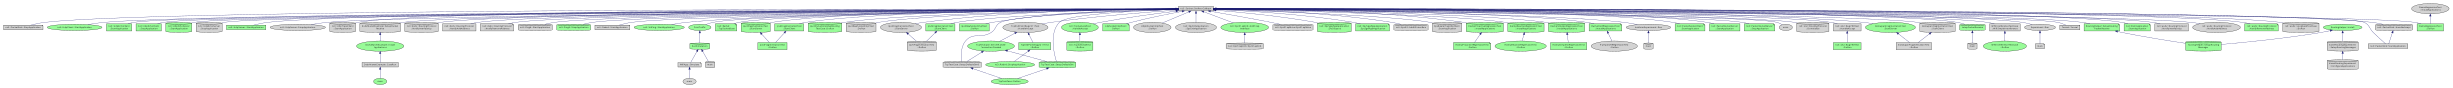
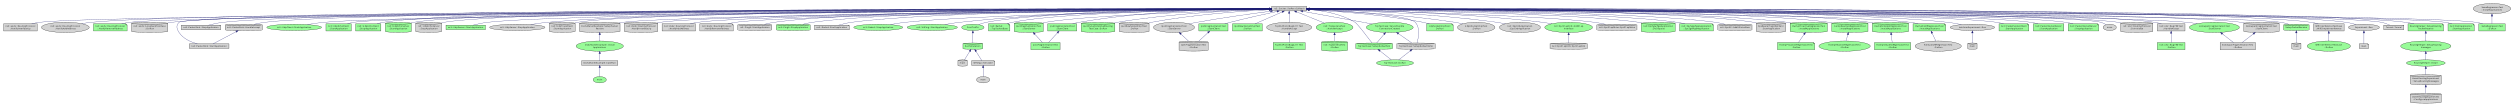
  digraph {
    fontname="Open Sans"
    rankdir=TB
    node [color=black fillcolor=palegreen fontname="Open Sans" fontsize=10 shape=cylinder style=filled]
    edge [color=midnightblue dir=back fontname="Open Sans" fontsize=10 labelfontname=Helvetica labelfontsize=10 style=solid]
    n1 [fillcolor=lightgrey fontcolor=black height=0.2 label="ns3::Socket::SetRecvCallback" shape=box width=0.4]
    n2 [fillcolor=lightgrey height=0.2 label="ns3::aodv::RoutingProtocol\l::NotifyInterfaceUp" shape=box width=0.4]
    n3 [fillcolor=lightgrey height=0.2 label="ns3::aodv::RoutingProtocol\l::NotifyAddAddress" shape=ellipse width=0.4]
    n4 [height=0.2 label="ns3::aodv::RoutingProtocol\l::NotifyRemoveAddress" shape=note width=0.4]
    n5 [fillcolor=lightgrey height=0.2 label="ns3::aodv::LoopbackTestCase\l::DoRun" width=0.4]
    n6 [fillcolor=lightgrey height=0.2 label="ns3::PacketSink::StartApplication" shape=box width=0.4]
    n7 [fillcolor=lightgrey height=0.2 label="ns3::PacketSink::StopApplication" shape=note width=0.4]
    n8 [fillcolor=lightgrey height=0.2 label="ns3::PacketSink::HandleAccept" width=0.4]
    n9 [height=0.2 label="ns3::UdpClient::StartApplication" shape=ellipse width=0.4]
    n10 [height=0.2 label="ns3::UdpEchoClient\l::StartApplication" shape=box width=0.4]
    n11 [height=0.2 label="ns3::UdpEchoClient\l::StopApplication" shape=box width=0.4]
    n12 [height=0.2 label="ns3::UdpEchoServer\l::StartApplication" width=0.4]
    n13 [fillcolor=lightgrey height=0.2 label="ns5::UdpEchoServer\l::StopApplication" width=0.4]
    n14 [height=0.2 label="ns3::UdpServer::StartApplication" shape=box width=0.4]
    n15 [fillcolor=lightgrey height=0.2 label="ns3::UdpServer::StopApplication" shape=ellipse width=0.4]
    n16 [fillcolor=lightgrey height=0.2 label="ns3::UdpTraceClient\l::StartApplication" width=0.4]
    n17 [fillcolor=lightgrey height=0.2 label="DsdvManetExample::SetupPacket\lReceive" width=0.4]
    n18 [fillcolor=lightgrey height=0.2 label="ns3::dsdv::RoutingProtocol\l::NotifyInterfaceUp" width=0.4]
    n19 [fillcolor=lightgrey height=0.2 label="ns3::dsdv::RoutingProtocol\l::NotifyAddAddress" shape=box width=0.4]
    n20 [fillcolor=lightgrey height=0.2 label="ns3::dsdv::RoutingProtocol\l::NotifyRemoveAddress" shape=note width=0.4]
    n21 [fillcolor=lightgrey height=0.2 label="ns3::Ping6::StartApplication" width=0.4]
    n22 [height=0.2 label="ns3::Ping6::StopApplication" width=0.4]
    n23 [fillcolor=lightgrey height=0.2 label="ns3::Radvd::StartApplication" shape=note width=0.4]
    n24 [height=0.2 label="ns3::Radvd::StopApplication" shape=ellipse width=0.4]
    n25 [height=0.2 label="ns3::V4Ping::StartApplication" shape=ellipse width=0.4]
    n26 [height=0.2 label=PrintTraffic shape=ellipse width=0.4]
    n27 [height=0.2 label="ns3::Radvd\l::TcpSocketBase" shape=note width=0.4]
    n28 [height=0.2 label="Ipv4FragmentationTest\l::StartServer" width=0.4]
    n29 [height=0.2 label="Ipv4FragmentationTest\l::StartClient" shape=box width=0.4]
    n30 [height=0.2 label="Ipv4DynamicGlobalRouting\lTestCase::DoRun" width=0.4]
    n31 [fillcolor=lightgrey height=0.2 label="Ipv4RawSocketImplTest\l::DoRun" width=0.4]
    n32 [fillcolor=lightgrey height=0.2 label="Ipv6FragmentationTest\l::StartServer" shape=ellipse width=0.4]
    n33 [height=0.2 label="Ipv6FragmentationTest\l::StartClient" shape=box width=0.4]
    n34 [height=0.2 label="Ipv6RawSocketImplTest\l::DoRun" shape=box width=0.4]
    n35 [fillcolor=lightgrey height=0.2 label="TcpEndPointBug2211Test\l::HandleAccept" shape=ellipse width=0.4]
    n36 [height=0.2 label="ns3::TcpGeneralTest\l::HandleAccept" shape=ellipse width=0.4]
    n37 [height=0.2 label="TcpTestCase::ServerHandle\lConnectionCreated" shape=ellipse width=0.4]
    n38 [height=0.2 label="TcpTestCase::SetupDefaultSim" width=0.4]
    n39 [fillcolor=lightgrey height=0.2 label="TcpTestCase::SetupDefaultSim6" width=0.4]
    n40 [height=0.2 label="UdpSocketImplTest::\lDoRun" shape=note width=0.4]
    n41 [fillcolor=lightgrey height=0.2 label="Udp6SocketImplTest\l::DoRun" shape=ellipse width=0.4]
    n42 [fillcolor=lightgrey height=0.2 label="ns3::EpcEnbApplication\l::EpcEnbApplication" shape=ellipse width=0.4]
    n43 [height=0.2 label="ns3::EpcS1apEnb::AddS1ap\lInterface" shape=ellipse width=0.4]
    n44 [fillcolor=lightgrey height=0.2 label="ns3::EpcS1apMme::EpcS1apMme" width=0.4]
    n45 [height=0.2 label="ns3::EpcSgwPgwApplication\l::DoDispose" width=0.4]
    n46 [height=0.2 label="ns3::EpcSgwPgwApplication\l::EpcSgwPgwApplication" shape=note width=0.4]
    n47 [fillcolor=lightgrey height=0.2 label="ns3::EpcX2::AddX2Interface" width=0.4]
    n48 [fillcolor=lightgrey height=0.2 label="EpsBearerTagUdpClient\l::StartApplication" width=0.4]
    n49 [height=0.2 label="HwmpProactiveRegressionTest\l::InstallApplications" width=0.4]
    n50 [height=0.2 label="HwmpReactiveRegressionTest\l::InstallApplications" width=0.4]
    n51 [height=0.2 label="HwmpSimplestRegressionTest\l::InstallApplications" width=0.4]
    n52 [height=0.2 label="HwmpDoRfRegressionTest\l::InstallApplications" shape=note width=0.4]
    n53 [fillcolor=lightgrey height=0.2 label="NetAnimExperiment::Run" shape=ellipse width=0.4]
    n54 [height=0.2 label="ns3::PacketSocketClient\l::StartApplication" shape=note width=0.4]
    n55 [height=0.2 label="ns3::PacketSocketServer\l::StartApplication" shape=box width=0.4]
    n56 [height=0.2 label="ns3::PacketSocketServer\l::StopApplication" shape=note width=0.4]
    n57 [fillcolor=lightgrey height=0.2 label=main shape=ellipse width=0.4]
    n58 [fillcolor=lightgrey height=0.2 label="ns3::olsr::RoutingProtocol\l::DoInitialize" width=0.4]
    n59 [fillcolor=lightgrey height=0.2 label="ns3::olsr::Bug780Test\l::HandleAccept" shape=box width=0.4]
    n60 [height=0.2 label="SixlowpanFragmentationTest\l::StartServer" shape=ellipse width=0.4]
    n61 [fillcolor=lightgrey height=0.2 label="SixlowpanFragmentationTest\l::StartClient" width=0.4]
    n62 [height=0.2 label=SetupPacketReceive width=0.4]
    n63 [fillcolor=lightgrey height=0.2 label="WifiInterferenceTestCase\l::WifiSimpleInterference" shape=box width=0.4]
    n64 [fillcolor=lightgrey height=0.2 label="Experiment::Run" shape=ellipse width=0.4]
    n65 [fillcolor=lightgrey height=0.2 label="Tunnel::Tunnel" shape=note width=0.4]
    n66 [height=0.2 label="RoutingHelper::SetupRouting\lPacketReceive" shape=note width=0.4]
    n67 [height=0.2 label="ns3::BsmApplication\l::StartApplication" shape=note width=0.4]
    n68 [height=0.2 label="FlameRegressionTest\l::DoRun" shape=box width=0.4]
    n69 [height=0.2 label="DsdvManetExample::Install\lApplications" shape=ellipse width=0.4]
    n70 [height=0.2 label=RunSimulation width=0.4]
    n71 [height=0.2 label="Ipv4FragmentationTest\l::DoRun" shape=box width=0.4]
    n72 [fillcolor=lightgrey height=0.2 label="Ipv6FragmentationTest\l::DoRun" width=0.4]
    n73 [height=0.2 label="TcpEndPointBug2211Test\l::DoRun" shape=box width=0.4]
    n74 [height=0.2 label="ns3::TcpGeneralTest\l::DoRun" width=0.4]
    n75 [height=0.2 label="TcpTestCase::DoRun" shape=ellipse width=0.4]
    n76 [fillcolor=lightgrey height=0.2 label="ns3::EpcS1apEnb::EpcS1apEnb" width=0.4]
    n77 [height=0.2 label="HwmpProactiveRegressionTest\l::DoRun" shape=note width=0.4]
    n78 [height=0.2 label="HwmpReactiveRegressionTest\l::DoRun" shape=ellipse width=0.4]
    n79 [height=0.2 label="HwmpSimplestRegressionTest\l::DoRun" shape=box width=0.4]
    n80 [fillcolor=lightgrey height=0.2 label="HwmpDoRfRegressionTest\l::DoRun" shape=ellipse width=0.4]
    n81 [fillcolor=lightgrey height=0.2 label="FlameRegressionTest\l::InstallApplications" shape=ellipse width=0.4]
    n82 [fillcolor=lightgrey height=0.2 label=main width=0.4]
    n83 [height=0.2 label="ns3::olsr::Bug780Test\l::DoRun" shape=box width=0.4]
    n84 [fillcolor=lightgrey height=0.2 label="SixlowpanFragmentationTest\l::DoRun" shape=box width=0.4]
    n85 [fillcolor=lightgrey height=0.2 label=main width=0.4]
    n86 [height=0.2 label="WifiInterferenceTestCase\l::DoRun" shape=ellipse width=0.4]
    n87 [fillcolor=lightgrey height=0.2 label=main shape=note width=0.4]
-   n88 [height=0.2 label="RoutingHelper::SetupRouting\lMessages" width=0.4]
+   n88 [height=0.2 label="RoutingHelper::SetupRouting\lMessages" shape=ellipse width=0.4]
    n89 [fillcolor=lightgrey height=0.2 label="DsdvManetExample::CaseRun" shape=box width=0.4]
    n90 [height=0.2 label=main shape=ellipse width=0.4]
    n91 [fillcolor=lightgrey height=0.2 label=main width=0.4]
    n92 [fillcolor=lightgrey height=0.2 label="WifiApp::Simulate" shape=note width=0.4]
    n93 [fillcolor=lightgrey height=0.2 label=main shape=ellipse width=0.4]
    n94 [height=0.2 label="RoutingHelper::Install" shape=ellipse width=0.4]
    n95 [fillcolor=lightgrey height=0.2 label="VanetRoutingExperiment\l::SetupRoutingMessages" width=0.4]
    n96 [fillcolor=lightgrey height=0.2 label="VanetRoutingExperiment\l::ConfigureApplications" width=0.4]
    n1 -> n2
    n1 -> n3
    n1 -> n4
    n1 -> n5
    n1 -> n6
    n1 -> n7
    n1 -> n8
    n1 -> n9
    n1 -> n10
    n1 -> n11
    n1 -> n12
    n1 -> n13
    n1 -> n14
    n1 -> n15
    n1 -> n16
    n1 -> n17
    n1 -> n18
    n1 -> n19
    n1 -> n20
    n1 -> n21
    n1 -> n22
    n1 -> n23
-   n73 -> n24
+   n1 -> n24
    n1 -> n25
    n1 -> n26
    n1 -> n27
    n1 -> n28
    n1 -> n29
    n1 -> n30
    n1 -> n31
    n1 -> n32
    n1 -> n33
    n1 -> n34
    n1 -> n35
    n1 -> n36
-   n35 -> n37
+   n1 -> n37
    n1 -> n38
    n1 -> n39
    n1 -> n40
    n1 -> n41
    n1 -> n42
    n1 -> n43
    n1 -> n44
    n1 -> n45
    n1 -> n46
    n1 -> n47
    n1 -> n48
    n1 -> n49
    n1 -> n50
    n1 -> n51
    n1 -> n52
    n1 -> n53
    n1 -> n54
    n1 -> n55
    n1 -> n56
    n1 -> n57
    n1 -> n58
    n1 -> n59
    n1 -> n60
    n1 -> n61
    n1 -> n62
    n1 -> n63
    n1 -> n64
    n1 -> n65
    n1 -> n66
    n1 -> n67
    n1 -> n68
    n8 -> n6
    n17 -> n69
    n26 -> n70
    n28 -> n71
    n29 -> n71
    n32 -> n72
    n33 -> n72
    n35 -> n73
    n36 -> n74
    n37 -> n38
    n37 -> n39
    n38 -> n75
    n39 -> n75
    n43 -> n76
    n49 -> n77
    n50 -> n78
    n51 -> n79
    n52 -> n80
    n53 -> n82
    n59 -> n83
    n60 -> n84
    n61 -> n84
    n62 -> n85
    n63 -> n86
    n64 -> n87
    n66 -> n88
    n69 -> n89
    n70 -> n91
    n70 -> n92
    n81 -> n68
-   n94 -> n88
+   n88 -> n94
    n89 -> n90
    n92 -> n93
    n94 -> n95
    n95 -> n96
  }
